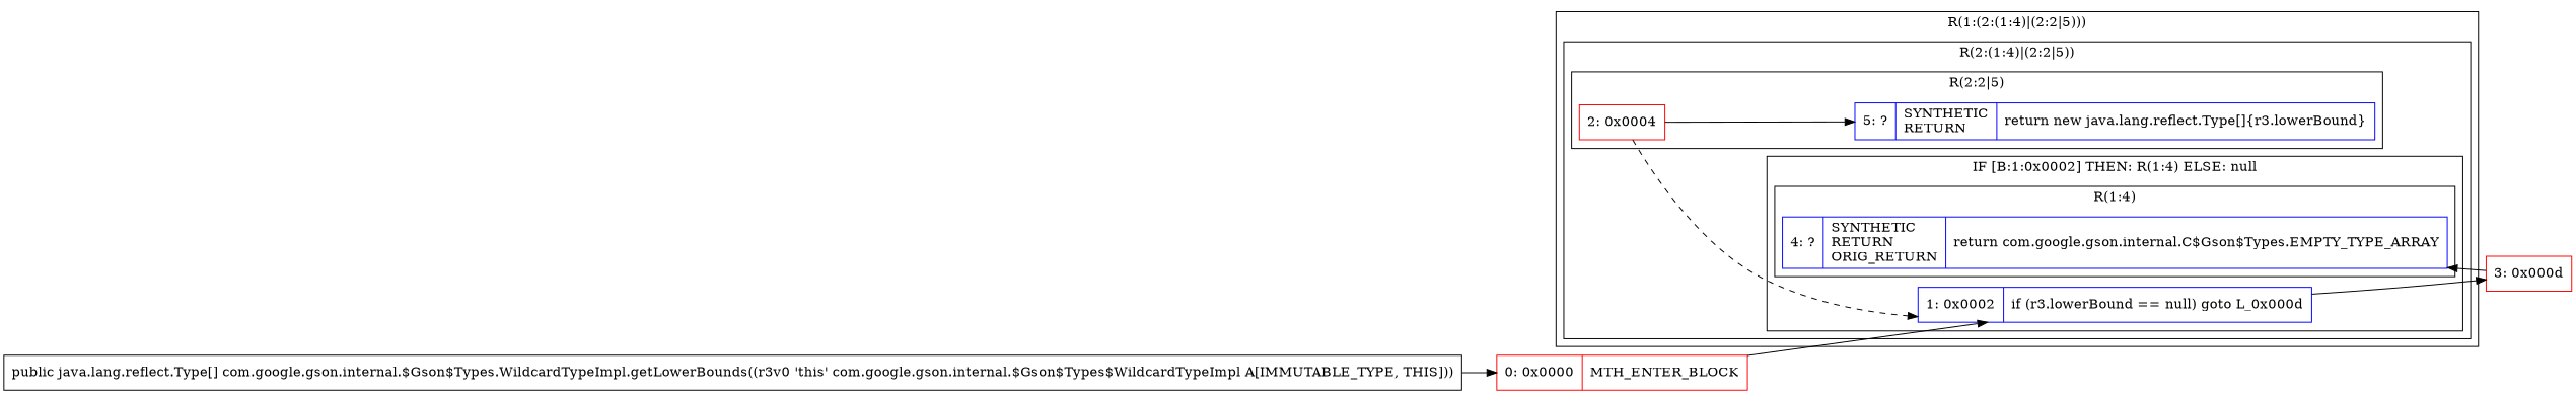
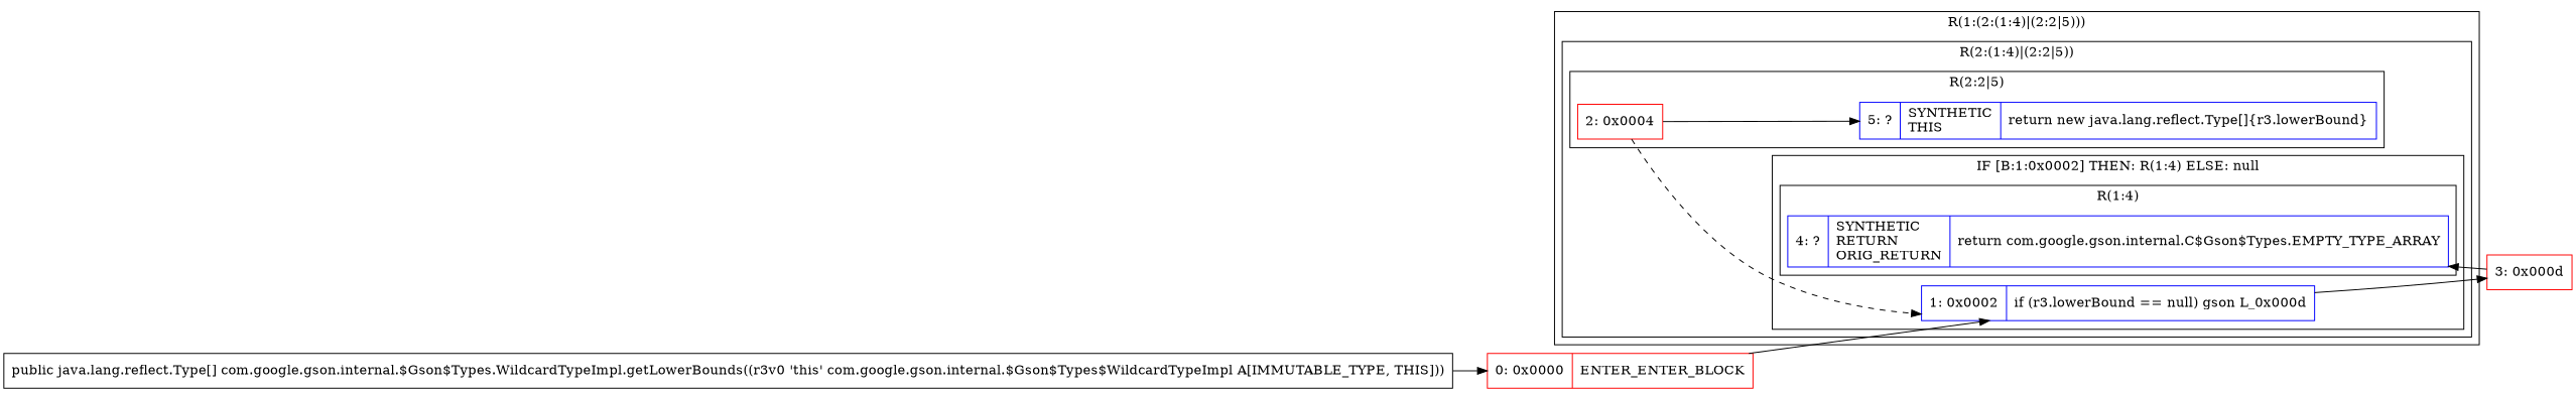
  digraph {
    rankdir=LR
    node [color=blue shape=record]
    n1 [label="{4\:\ ?|SYNTHETIC\lRETURN\lORIG_RETURN\l|return com.google.gson.internal.C$Gson$Types.EMPTY_TYPE_ARRAY\l}"]
-   n2 [label="{1\:\ 0x0002|if (r3.lowerBound == null) goto L_0x000d\l}"]
+   n2 [label="{1\:\ 0x0002|if (r3.lowerBound == null) gson L_0x000d\l}"]
    n3 [color=red label="{2\:\ 0x0004}"]
-   n4 [label="{5\:\ ?|SYNTHETIC\lRETURN\l|return new java.lang.reflect.Type[]\{r3.lowerBound\}\l}"]
+   n4 [label="{5\:\ ?|SYNTHETIC\lTHIS\l|return new java.lang.reflect.Type[]\{r3.lowerBound\}\l}"]
    n5 [color=red label="{3\:\ 0x000d}"]
-   n6 [color=red label="{0\:\ 0x0000|MTH_ENTER_BLOCK\l}"]
+   n6 [color=red label="{0\:\ 0x0000|ENTER_ENTER_BLOCK\l}"]
    n7 [label="{public java.lang.reflect.Type[] com.google.gson.internal.$Gson$Types.WildcardTypeImpl.getLowerBounds((r3v0 'this' com.google.gson.internal.$Gson$Types$WildcardTypeImpl A[IMMUTABLE_TYPE, THIS])) }" color=""]
    subgraph cluster_1 {
      label="R(1:(2:(1:4)|(2:2|5)))"
      subgraph cluster_2 {
        label="R(2:(1:4)|(2:2|5))"
        subgraph cluster_3 {
          label="IF [B:1:0x0002] THEN: R(1:4) ELSE: null"
          n2
          subgraph cluster_4 {
            label="R(1:4)"
            n1
          }
        }
        subgraph cluster_5 {
          label="R(2:2|5)"
          n3
          n4
        }
      }
    }
    n2 -> n5
    n3 -> n2 [style=dashed]
    n3 -> n4
    n5 -> n1
    n6 -> n2
    n7 -> n6
  }
